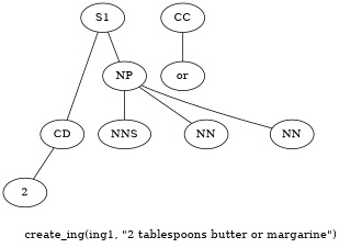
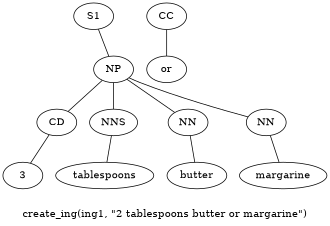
  graph {
    label="create_ing(ing1, \"2 tablespoons butter or margarine\")"
    n1 [label=S1]
    n2 [label=NP]
    n3 [label=CD]
    n4 [label=NNS]
    n5 [label=NN]
    n6 [label=NN]
-   n7 [label=2]
+   n7 [label=3]
+   n8 [label=tablespoons]
+   n9 [label=butter]
    n10 [label=CC]
    n11 [label=or]
+   n12 [label=margarine]
    n1 -- n2
-   n1 -- n3
+   n2 -- n3
    n2 -- n4
    n2 -- n5
    n2 -- n6
    n3 -- n7
+   n4 -- n8
+   n5 -- n9
+   n6 -- n12
    n10 -- n11
  }
